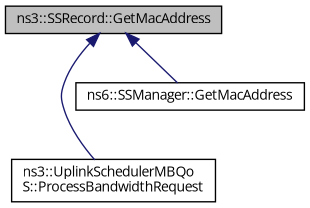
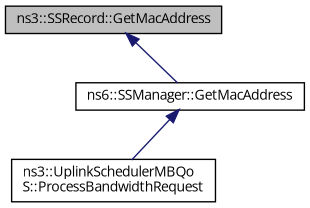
  digraph {
    fontname="Open Sans"
    rankdir=TB
    node [color=black fillcolor=white fontname="Open Sans" fontsize=10 shape=record style=filled]
    edge [color=midnightblue dir=back fontname="Open Sans" fontsize=10 labelfontname=Helvetica labelfontsize=10 style=solid]
    n1 [fillcolor=grey75 fontcolor=black height=0.2 label="ns3::SSRecord::GetMacAddress" width=0.4]
    n2 [height=0.2 label="ns3::UplinkSchedulerMBQo\lS::ProcessBandwidthRequest" width=0.4]
    n3 [height=0.2 label="ns6::SSManager::GetMacAddress" width=0.4]
-   n1 -> n2
+   n3 -> n2
    n1 -> n3
  }
